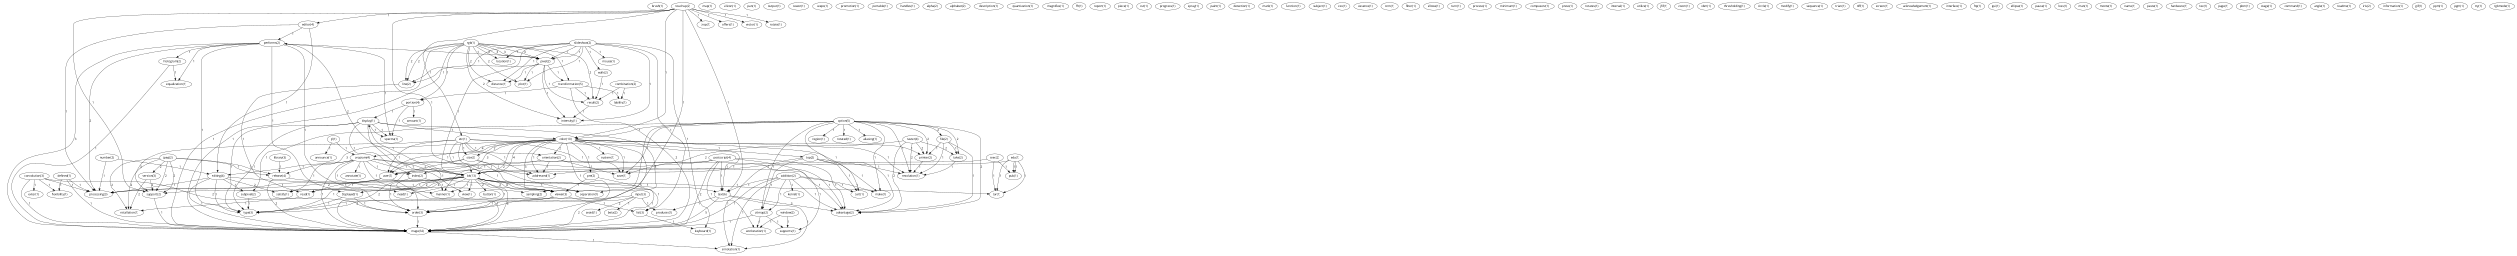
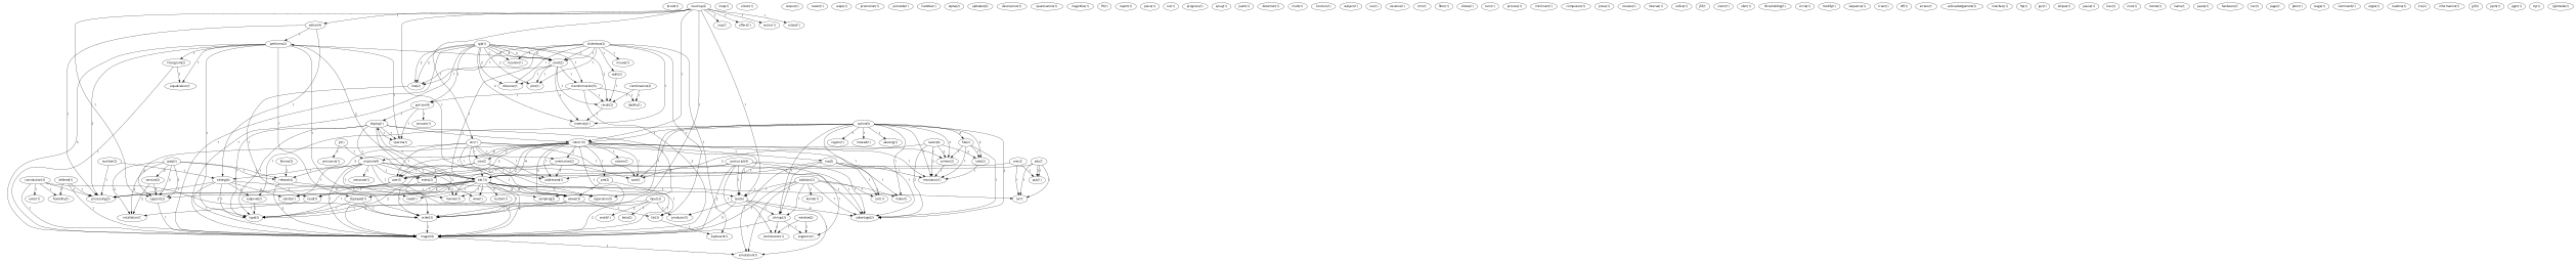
  digraph {
    fontname="Open Sans"
    node [fontname="Open Sans"]
    edge [fontname="Open Sans"]
    n1 [label="brush(1)"]
    n2 [label="defined(1)"]
    n3 [label="flexibility(1)"]
    n4 [label="processing(3)"]
    n5 [label="image(32)"]
    n6 [label="annotation(1)"]
    n7 [label="convolution(3)"]
    n8 [label="exter(1)"]
    n9 [label="order(3)"]
    n10 [label="touchup(2)"]
    n11 [label="crop(1)"]
    n12 [label="offers(1)"]
    n13 [label="editor(4)"]
    n14 [label="vector(1)"]
    n15 [label="color(10)"]
    n16 [label="etc(1)"]
    n17 [label="rotate(1)"]
    n18 [label="separation(1)"]
    n19 [label="support(2)"]
    n20 [label="text(6)"]
    n21 [label="viewer(3)"]
    n22 [label="editing(4)"]
    n23 [label="performs(2)"]
    n24 [label="release(4)"]
    n25 [label="printer(2)"]
    n26 [label="resolution(1)"]
    n27 [label="save(1)"]
    n28 [label="advantage(2)"]
    n29 [label="index(2)"]
    n30 [label="bit(13)"]
    n31 [label="program(4)"]
    n32 [label="system(1)"]
    n33 [label="top(2)"]
    n34 [label="orientation(2)"]
    n35 [label="size(3)"]
    n36 [label="pre(2)"]
    n37 [label="manner(1)"]
    n38 [label="user(3)"]
    n39 [label="addressed(1)"]
    n40 [label="bitmap(2)"]
    n41 [label="produces(1)"]
    n42 [label="type(3)"]
    n43 [label="list(3)"]
    n44 [label="subpixel(2)"]
    n45 [label="sampling(2)"]
    n46 [label="satisfy(1)"]
    n47 [label="pixel(2)"]
    n48 [label="spectra(1)"]
    n49 [label="displayed(1)"]
    n50 [label="histogram(2)"]
    n51 [label="equalization(1)"]
    n52 [label="display(1)"]
    n53 [label="read(1)"]
    n54 [label="view(1)"]
    n55 [label="need(1)"]
    n56 [label="tar(1)"]
    n57 [label="button(1)"]
    n58 [label="annotate(1)"]
    n59 [label="part(1)"]
    n60 [label="make(1)"]
    n61 [label="workstation(1)"]
    n62 [label="supports(1)"]
    n63 [label="keyboard(1)"]
    n64 [label="map(1)"]
    n65 [label="silicon(1)"]
-   n66 [label="pan(1)"]
    n67 [label="library(3)"]
    n68 [label="output(1)"]
    n69 [label="rgb(1)"]
    n70 [label="location(1)"]
    n71 [label="distance(1)"]
    n72 [label="plot(1)"]
    n73 [label="transformation(5)"]
    n74 [label="result(2)"]
    n75 [label="portion(4)"]
    n76 [label="intensity(1)"]
    n77 [label="line(2)"]
    n78 [label="lability(1)"]
    n79 [label="amount(1)"]
    n80 [label="installation(1)"]
    n81 [label="power(1)"]
    n82 [label="keeps(1)"]
    n83 [label="jpeg(2)"]
    n84 [label="version(3)"]
    n85 [label="number(2)"]
    n86 [label="promotion(1)"]
    n87 [label="portable(1)"]
    n88 [label="raster(4)"]
    n89 [label="take(2)"]
    n90 [label="handles(1)"]
    n91 [label="option(5)"]
    n92 [label="file(2)"]
    n93 [label="region(1)"]
    n94 [label="rotated(1)"]
    n95 [label="aliasing(1)"]
    n96 [label="alpha(2)"]
    n97 [label="slideshow(2)"]
    n98 [label="mouse(1)"]
    n99 [label="walk(2)"]
    n100 [label="alphabet(2)"]
    n101 [label="description(1)"]
    n102 [label="quantization(1)"]
    n103 [label="magnifies(1)"]
    n104 [label="fft(1)"]
    n105 [label="input(3)"]
    n106 [label="avoid(1)"]
    n107 [label="beta(2)"]
    n108 [label="report(1)"]
    n109 [label="piece(1)"]
    n110 [label="combination(2)"]
    n111 [label="cut(1)"]
    n112 [label="progress(1)"]
    n113 [label="spray(1)"]
    n114 [label="paint(1)"]
    n115 [label="detection(1)"]
    n116 [label="mark(1)"]
    n117 [label="function(1)"]
    n118 [label="subject(1)"]
    n119 [label="xxx(1)"]
    n120 [label="essence(1)"]
    n121 [label="gl(1)"]
    n122 [label="announce(1)"]
    n123 [label="pnm(1)"]
    n124 [label="filter(1)"]
    n125 [label="allows(1)"]
    n126 [label="turn(1)"]
    n127 [label="process(1)"]
    n128 [label="minimum(1)"]
    n129 [label="compuserv(1)"]
    n130 [label="press(1)"]
    n131 [label="rotates(1)"]
    n132 [label="interval(1)"]
    n133 [label="utilize(1)"]
    n134 [label="jfif(1)"]
    n135 [label="zoom(1)"]
    n136 [label="addition(2)"]
    n137 [label="kernel(1)"]
    n138 [label="xbm(1)"]
    n139 [label="thresholding(1)"]
    n140 [label="circle(1)"]
    n141 [label="modify(1)"]
    n142 [label="svec(2)"]
    n143 [label="pub(1)"]
    n144 [label="edu(1)"]
    n145 [label="sequence(1)"]
    n146 [label="trian(1)"]
    n147 [label="tiff(1)"]
    n148 [label="screen(1)"]
    n149 [label="acknowledgement(1)"]
    n150 [label="interface(1)"]
    n151 [label="ftp(1)"]
    n152 [label="gui(1)"]
    n153 [label="ellipse(1)"]
    n154 [label="pause(1)"]
    n155 [label="loss(1)"]
    n156 [label="man(1)"]
    n157 [label="monte(1)"]
    n158 [label="name(1)"]
    n159 [label="paste(1)"]
    n160 [label="postscript(4)"]
    n161 [label="hardware(1)"]
    n162 [label="tex(1)"]
    n163 [label="page(1)"]
    n164 [label="pbm(1)"]
    n165 [label="stage(1)"]
    n166 [label="window(2)"]
    n167 [label="command(1)"]
    n168 [label="angle(1)"]
    n169 [label="readme(1)"]
    n170 [label="iris(2)"]
    n171 [label="information(1)"]
    n172 [label="gif(1)"]
    n173 [label="ppm(1)"]
    n174 [label="pgm(1)"]
    n175 [label="try(1)"]
    n176 [label="rgbmode(1)"]
    n2 -> n3 [label=1]
    n2 -> n4 [label=1]
    n2 -> n5 [label=1]
    n5 -> n6 [label=1]
    n7 -> n3 [label=1]
    n7 -> n4 [label=1]
    n7 -> n5 [label=1]
    n7 -> n8 [label=1]
    n7 -> n9 [label=2]
    n9 -> n5 [label=1]
    n10 -> n11 [label=1]
    n10 -> n12 [label=1]
    n10 -> n13 [label=1]
    n10 -> n14 [label=1]
    n10 -> n15 [label=1]
    n10 -> n16 [label=1]
    n10 -> n17 [label=1]
    n10 -> n18 [label=1]
    n10 -> n19 [label=1]
    n10 -> n20 [label=1]
    n10 -> n21 [label=1]
    n13 -> n4 [label=1]
    n13 -> n22 [label=1]
    n13 -> n23 [label=1]
-   n15 -> n5 [label=5]
    n15 -> n9 [label=1]
    n15 -> n21 [label=3]
    n15 -> n24 [label=3]
    n15 -> n25 [label=1]
    n15 -> n26 [label=1]
    n15 -> n27 [label=1]
    n15 -> n28 [label=1]
    n15 -> n29 [label=3]
    n15 -> n30 [label=4]
    n15 -> n31 [label=4]
    n15 -> n32 [label=1]
    n15 -> n33 [label=1]
    n15 -> n34 [label=2]
    n15 -> n35 [label=2]
    n15 -> n36 [label=1]
    n15 -> n37 [label=2]
    n15 -> n38 [label=1]
    n15 -> n39 [label=1]
    n16 -> n18 [label=1]
    n16 -> n19 [label=3]
    n16 -> n20 [label=1]
    n16 -> n27 [label=1]
    n16 -> n30 [label=1]
    n16 -> n34 [label=1]
    n16 -> n35 [label=1]
    n16 -> n38 [label=1]
    n16 -> n39 [label=1]
    n19 -> n5 [label=1]
    n20 -> n5 [label=5]
    n20 -> n6 [label=1]
    n20 -> n28 [label=3]
+   n20 -> n40 [label=1]
    n20 -> n41 [label=1]
    n21 -> n9 [label=1]
    n21 -> n42 [label=1]
    n21 -> n43 [label=1]
    n22 -> n4 [label=1]
    n22 -> n5 [label=1]
    n22 -> n42 [label=1]
    n22 -> n44 [label=1]
    n22 -> n45 [label=1]
    n22 -> n46 [label=2]
    n23 -> n4 [label=2]
    n23 -> n5 [label=3]
    n23 -> n9 [label=1]
    n23 -> n42 [label=1]
    n23 -> n47 [label=1]
    n23 -> n48 [label=1]
    n23 -> n49 [label=1]
    n23 -> n50 [label=1]
    n23 -> n51 [label=1]
    n24 -> n5 [label=2]
    n24 -> n21 [label=2]
    n25 -> n26 [label=1]
    n29 -> n9 [label=1]
    n29 -> n37 [label=1]
    n30 -> n4 [label=2]
    n30 -> n5 [label=6]
    n30 -> n9 [label=1]
    n30 -> n18 [label=1]
    n30 -> n19 [label=1]
    n30 -> n20 [label=1]
    n30 -> n21 [label=4]
    n30 -> n23 [label=2]
    n30 -> n37 [label=1]
    n30 -> n42 [label=1]
    n30 -> n43 [label=1]
    n30 -> n46 [label=1]
    n30 -> n49 [label=4]
    n30 -> n52 [label=1]
    n30 -> n53 [label=2]
    n30 -> n54 [label=1]
    n30 -> n55 [label=1]
    n30 -> n56 [label=1]
    n30 -> n57 [label=2]
    n31 -> n5 [label=1]
    n31 -> n21 [label=1]
    n31 -> n22 [label=1]
    n31 -> n29 [label=1]
    n31 -> n30 [label=1]
    n31 -> n37 [label=1]
    n31 -> n46 [label=1]
    n31 -> n54 [label=1]
    n31 -> n55 [label=1]
    n31 -> n58 [label=1]
    n33 -> n6 [label=1]
    n33 -> n26 [label=1]
    n33 -> n40 [label=1]
    n33 -> n59 [label=1]
    n33 -> n60 [label=1]
    n34 -> n27 [label=1]
    n34 -> n28 [label=1]
    n34 -> n38 [label=1]
    n34 -> n39 [label=1]
    n35 -> n5 [label=2]
    n35 -> n28 [label=1]
    n35 -> n38 [label=1]
    n35 -> n39 [label=1]
    n36 -> n5 [label=1]
    n36 -> n21 [label=1]
    n38 -> n4 [label=1]
    n38 -> n5 [label=1]
    n38 -> n53 [label=1]
    n40 -> n5 [label=1]
    n40 -> n61 [label=1]
    n40 -> n62 [label=1]
    n43 -> n63 [label=1]
    n44 -> n42 [label=1]
    n47 -> n71 [label=1]
    n47 -> n72 [label=1]
    n47 -> n73 [label=1]
    n47 -> n74 [label=1]
    n47 -> n76 [label=1]
    n47 -> n77 [label=1]
    n49 -> n9 [label=1]
    n49 -> n42 [label=1]
    n50 -> n5 [label=1]
    n50 -> n51 [label=1]
    n52 -> n9 [label=1]
    n52 -> n9 [label=1]
    n52 -> n15 [label=1]
    n52 -> n29 [label=1]
    n52 -> n42 [label=1]
    n52 -> n42 [label=1]
    n52 -> n48 [label=1]
    n52 -> n48 [label=1]
    n53 -> n80 [label=1]
    n67 -> n24 [label=1]
    n69 -> n5 [label=1]
    n69 -> n5 [label=1]
    n69 -> n47 [label=3]
    n69 -> n47 [label=3]
    n69 -> n47 [label=3]
    n69 -> n70 [label=2]
    n69 -> n71 [label=2]
    n69 -> n72 [label=2]
    n69 -> n73 [label=1]
    n69 -> n74 [label=2]
    n69 -> n75 [label=1]
    n69 -> n76 [label=2]
    n69 -> n77 [label=2]
    n69 -> n77 [label=2]
    n73 -> n5 [label=2]
    n73 -> n74 [label=1]
    n73 -> n75 [label=1]
    n73 -> n78 [label=1]
    n74 -> n76 [label=1]
    n75 -> n48 [label=1]
    n75 -> n52 [label=1]
    n75 -> n79 [label=1]
    n77 -> n53 [label=1]
    n83 -> n19 [label=2]
    n83 -> n19 [label=2]
    n83 -> n24 [label=1]
    n83 -> n24 [label=1]
    n83 -> n80 [label=2]
    n83 -> n80 [label=2]
    n83 -> n84 [label=2]
    n84 -> n19 [label=2]
    n84 -> n80 [label=2]
    n85 -> n4 [label=1]
    n85 -> n22 [label=1]
    n88 -> n25 [label=2]
    n88 -> n26 [label=2]
    n88 -> n27 [label=2]
    n88 -> n28 [label=2]
    n88 -> n89 [label=2]
    n89 -> n26 [label=1]
    n91 -> n15 [label=1]
    n91 -> n25 [label=2]
    n91 -> n26 [label=1]
    n91 -> n27 [label=1]
    n91 -> n28 [label=2]
    n91 -> n40 [label=1]
    n91 -> n44 [label=1]
    n91 -> n45 [label=1]
    n91 -> n59 [label=1]
    n91 -> n60 [label=1]
    n91 -> n89 [label=2]
    n91 -> n92 [label=2]
    n91 -> n93 [label=1]
    n91 -> n94 [label=1]
    n91 -> n95 [label=1]
    n92 -> n25 [label=1]
    n92 -> n26 [label=1]
    n92 -> n28 [label=1]
    n92 -> n89 [label=1]
    n97 -> n30 [label=1]
    n97 -> n43 [label=1]
    n97 -> n47 [label=1]
    n97 -> n47 [label=1]
    n97 -> n63 [label=1]
    n97 -> n70 [label=1]
    n97 -> n71 [label=1]
    n97 -> n72 [label=1]
    n97 -> n76 [label=1]
    n97 -> n77 [label=1]
    n97 -> n98 [label=1]
    n97 -> n99 [label=1]
    n99 -> n74 [label=1]
    n105 -> n5 [label=2]
    n105 -> n41 [label=1]
    n105 -> n42 [label=2]
    n105 -> n106 [label=2]
    n105 -> n107 [label=1]
    n110 -> n74 [label=1]
    n110 -> n78 [label=1]
    n121 -> n31 [label=1]
    n121 -> n122 [label=1]
    n136 -> n5 [label=1]
    n136 -> n6 [label=1]
    n136 -> n20 [label=1]
    n136 -> n28 [label=1]
    n136 -> n40 [label=1]
    n136 -> n59 [label=1]
    n136 -> n60 [label=1]
    n136 -> n137 [label=1]
    n142 -> n30 [label=1]
    n142 -> n56 [label=1]
    n142 -> n143 [label=1]
    n144 -> n30 [label=1]
    n144 -> n56 [label=1]
    n144 -> n56 [label=1]
    n144 -> n143 [label=1]
    n144 -> n143 [label=1]
    n160 -> n5 [label=2]
    n160 -> n20 [label=1]
    n160 -> n28 [label=1]
    n160 -> n38 [label=1]
    n160 -> n39 [label=1]
    n160 -> n61 [label=1]
    n160 -> n62 [label=1]
    n166 -> n61 [label=1]
    n166 -> n62 [label=1]
  }
